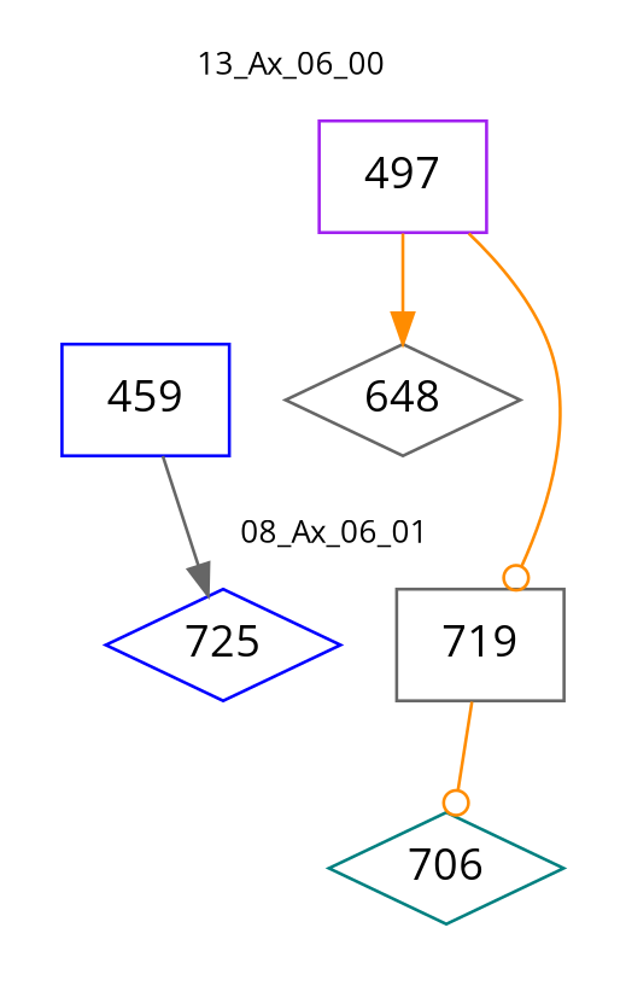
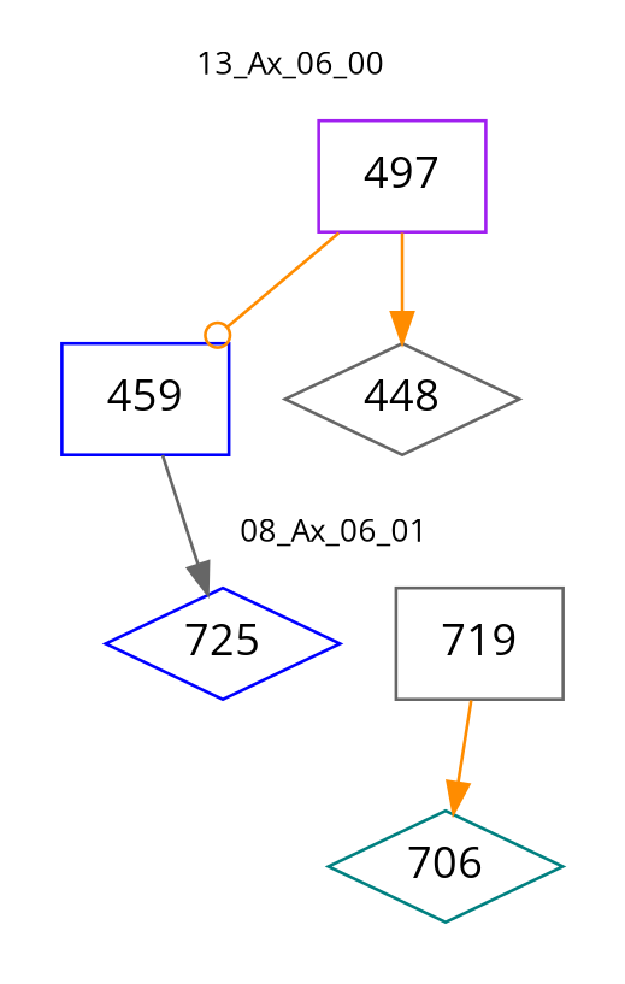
  digraph {
    fontname="Open Sans"
    node [color=gray40 fontname="Open Sans" shape=box]
    edge [arrowhead=odot color=darkorange fontname="Open Sans"]
    n1 [label=719]
    n2 [color=teal label=706 shape=diamond]
    n3 [color=blue label=725 shape=diamond]
    n4 [color=purple label=497]
    n5 [color=blue label=459]
-   n6 [label=648 shape=diamond]
+   n6 [label=448 shape=diamond]
    subgraph cluster_1 {
      color=white
      fontsize=10
      label="08_Ax_06_01"
      n1
      n2
      n3
    }
    subgraph cluster_2 {
      color=white
      fontsize=10
      label="13_Ax_06_00"
      n4
      n5
      n6
    }
-   n1 -> n2
-   n4 -> n1
+   n1 -> n2 [arrowhead=normal]
+   n4 -> n5
    n4 -> n6 [arrowhead=normal]
    n5 -> n3 [arrowhead=normal color=gray40]
  }
